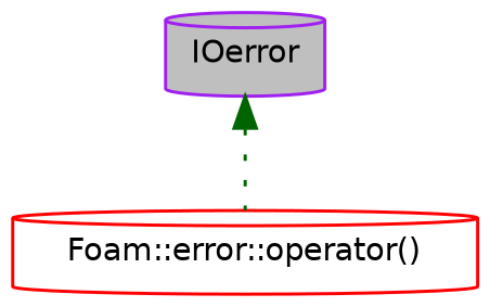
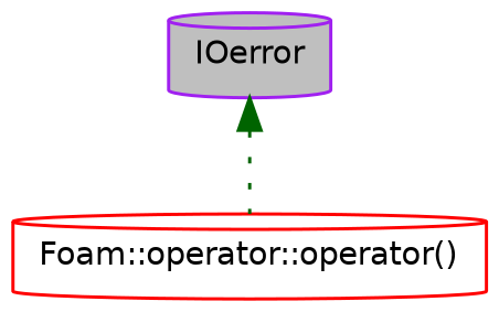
  digraph {
    rankdir=TB
    node [fontname=Helvetica fontsize=10 shape=cylinder]
    n1 [color=purple fillcolor=grey75 fontcolor=black height=0.2 label=IOerror style=filled width=0.4]
-   n2 [color=red height=0.2 label="Foam::error::operator()" width=0.4]
+   n2 [color=red height=0.2 label="Foam::operator::operator()" width=0.4]
    n1 -> n2 [color=darkgreen dir=back fontname=Helvetica fontsize=10 labelfontname=Helvetica labelfontsize=10 style=dotted]
  }
